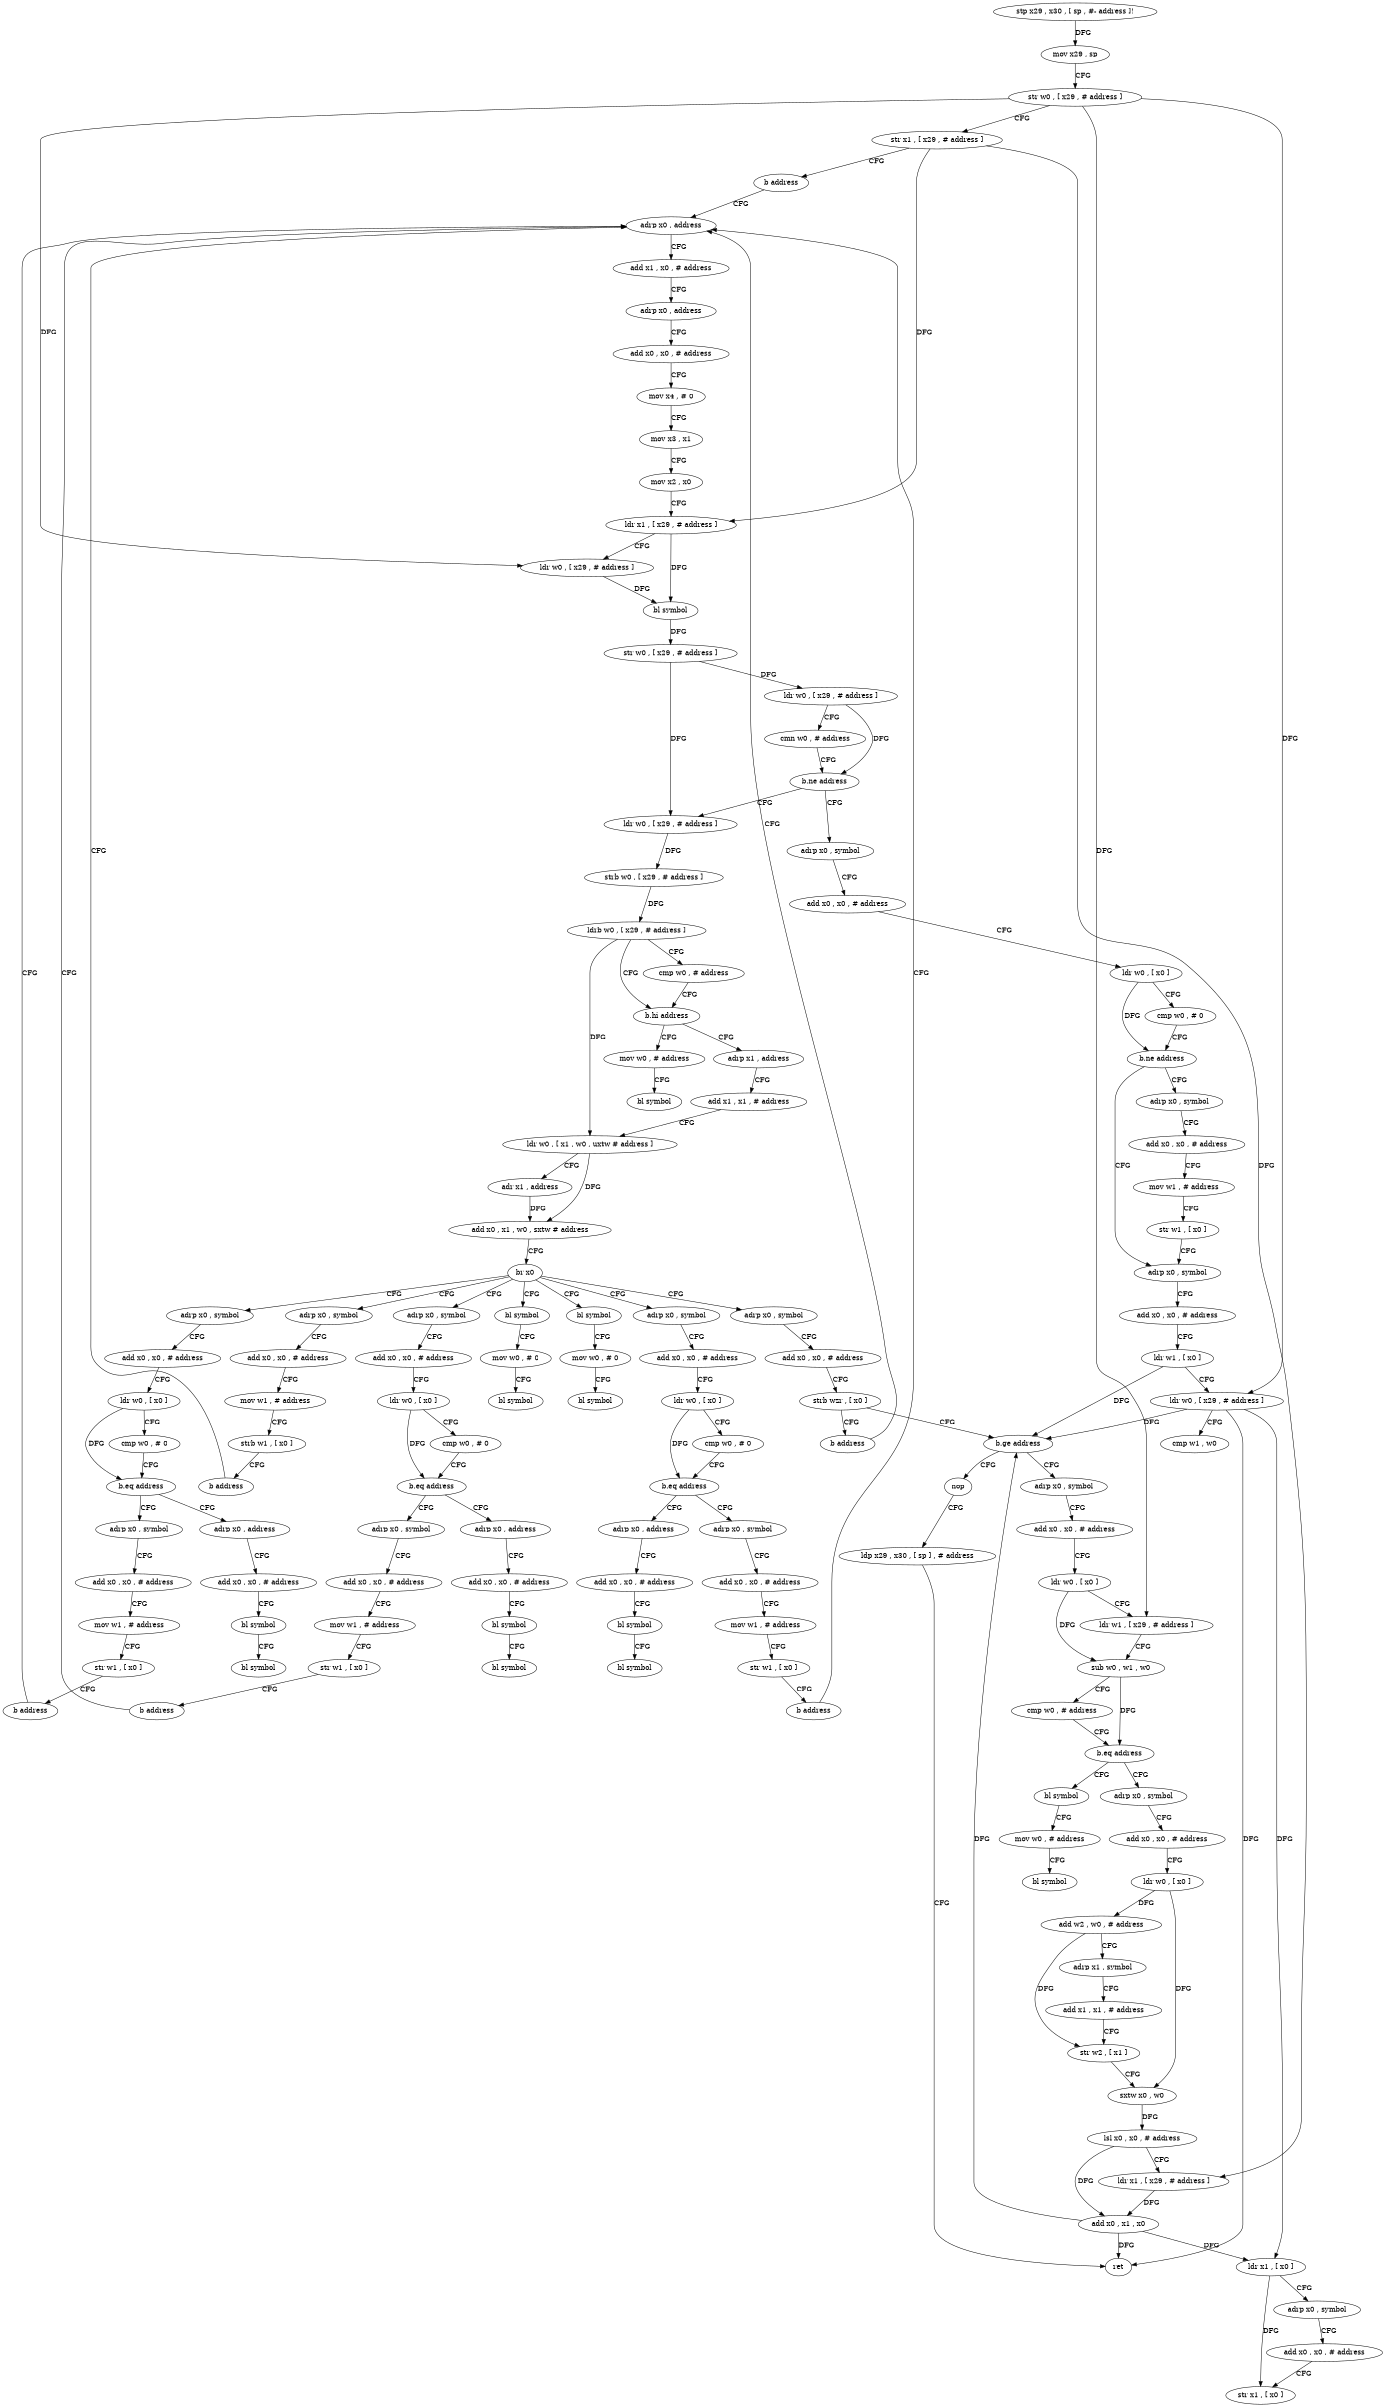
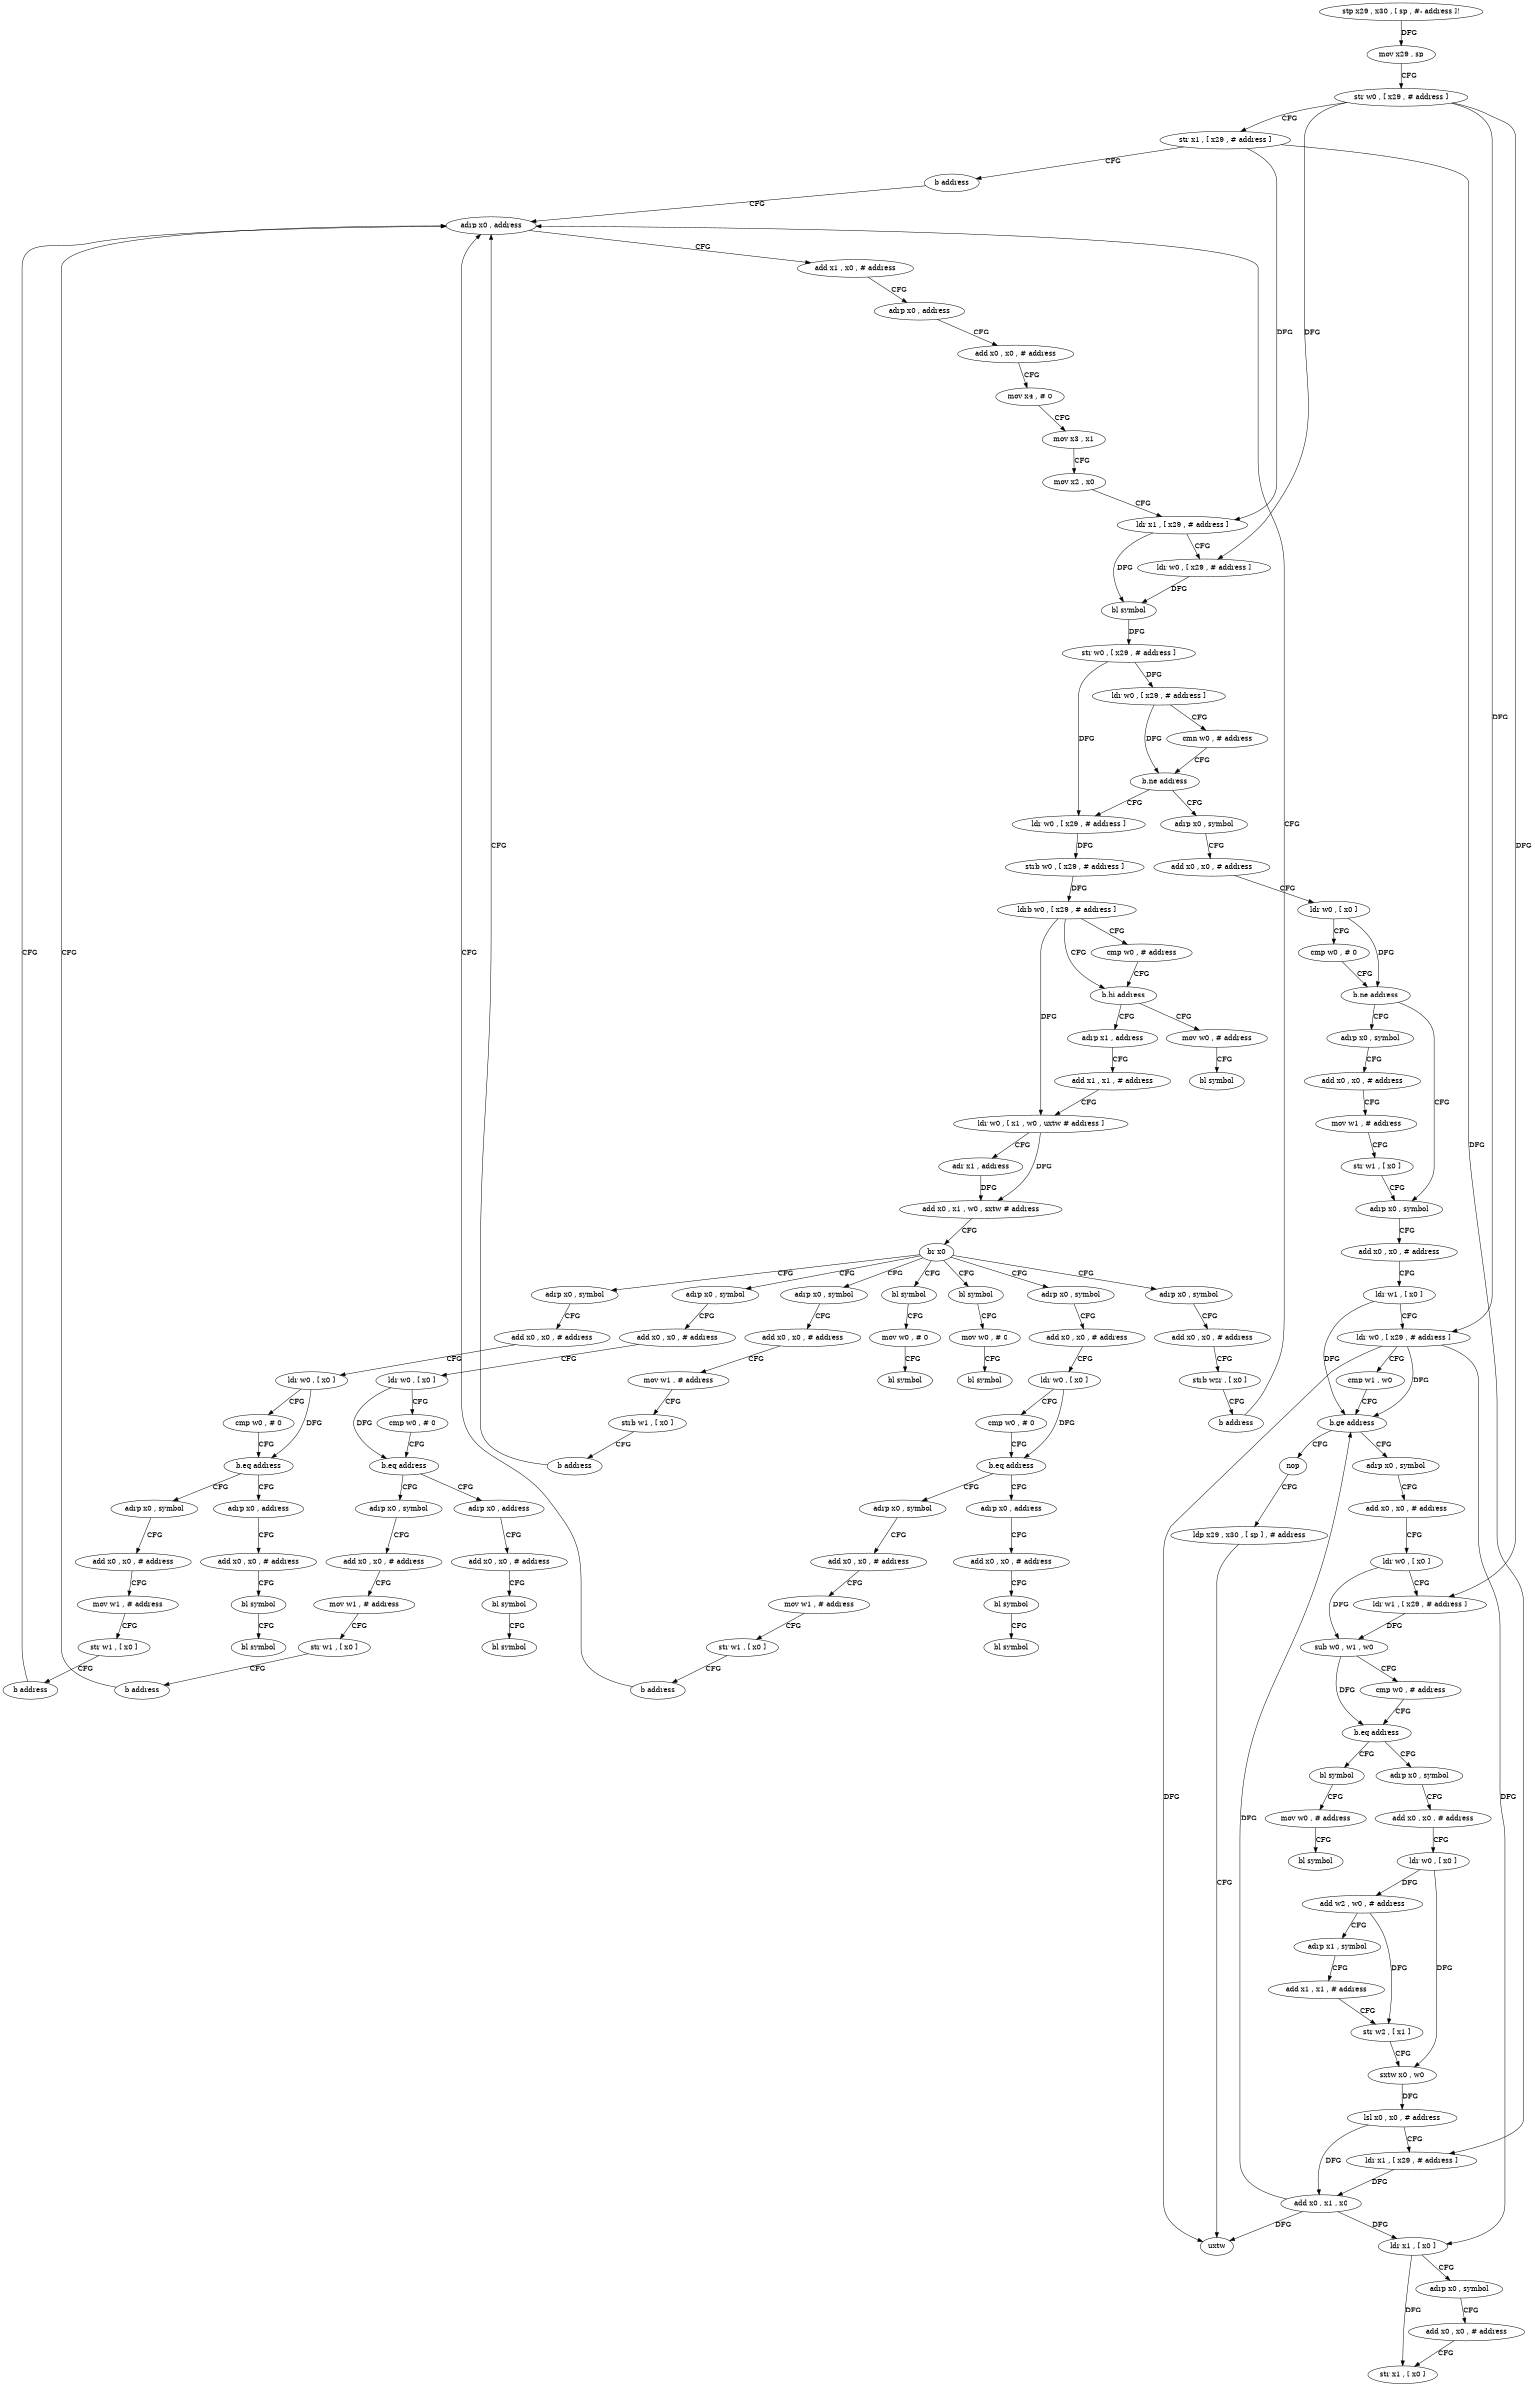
  digraph {
    n1 [label="stp x29 , x30 , [ sp , #- address ]!"]
    n2 [label="mov x29 , sp"]
    n3 [label="str w0 , [ x29 , # address ]"]
    n4 [label="str x1 , [ x29 , # address ]"]
    n5 [label="ldr w0 , [ x29 , # address ]"]
    n6 [label="ldr w0 , [ x29 , # address ]"]
    n7 [label="ldr w1 , [ x29 , # address ]"]
    n8 [label="b address"]
    n9 [label="ldr x1 , [ x29 , # address ]"]
    n10 [label="ldr x1 , [ x29 , # address ]"]
    n11 [label="bl symbol"]
    n12 [label="b.ge address"]
    n13 [label="cmp w1 , w0"]
-   n14 [label=ret]
+   n14 [label=uxtw]
    n15 [label="ldr x1 , [ x0 ]"]
    n16 [label="sub w0 , w1 , w0"]
    n17 [label="adrp x0 , address"]
    n18 [label="add x0 , x1 , x0"]
    n19 [label="add x1 , x0 , # address"]
    n20 [label="adrp x0 , address"]
    n21 [label="add x0 , x0 , # address"]
    n22 [label="mov x4 , # 0"]
    n23 [label="mov x3 , x1"]
    n24 [label="mov x2 , x0"]
    n25 [label="str w0 , [ x29 , # address ]"]
    n26 [label="ldr w0 , [ x29 , # address ]"]
    n27 [label="ldr w0 , [ x29 , # address ]"]
    n28 [label="cmn w0 , # address"]
    n29 [label="b.ne address"]
    n30 [label="strb w0 , [ x29 , # address ]"]
    n31 [label="adrp x0 , symbol"]
    n32 [label="add x0 , x0 , # address"]
    n33 [label="ldrb w0 , [ x29 , # address ]"]
    n34 [label="ldr w0 , [ x0 ]"]
    n35 [label="cmp w0 , # address"]
    n36 [label="b.hi address"]
    n37 [label="ldr w0 , [ x1 , w0 , uxtw # address ]"]
    n38 [label="mov w0 , # address"]
    n39 [label="adrp x1 , address"]
    n40 [label="adr x1 , address"]
    n41 [label="add x0 , x1 , w0 , sxtw # address"]
    n42 [label="bl symbol"]
    n43 [label="add x1 , x1 , # address"]
    n44 [label="cmp w0 , # 0"]
    n45 [label="b.ne address"]
    n46 [label="adrp x0 , symbol"]
    n47 [label="adrp x0 , symbol"]
    n48 [label="add x0 , x0 , # address"]
    n49 [label="add x0 , x0 , # address"]
    n50 [label="ldr w1 , [ x0 ]"]
    n51 [label="mov w1 , # address"]
    n52 [label="br x0"]
    n53 [label="bl symbol"]
    n54 [label="bl symbol"]
    n55 [label="adrp x0 , symbol"]
    n56 [label="adrp x0 , symbol"]
    n57 [label="adrp x0 , symbol"]
    n58 [label="adrp x0 , symbol"]
    n59 [label="adrp x0 , symbol"]
    n60 [label="mov w0 , # 0"]
    n61 [label="mov w0 , # 0"]
    n62 [label="add x0 , x0 , # address"]
    n63 [label="add x0 , x0 , # address"]
    n64 [label="add x0 , x0 , # address"]
    n65 [label="add x0 , x0 , # address"]
    n66 [label="add x0 , x0 , # address"]
    n67 [label="bl symbol"]
    n68 [label="bl symbol"]
    n69 [label="strb wzr , [ x0 ]"]
    n70 [label="mov w1 , # address"]
    n71 [label="ldr w0 , [ x0 ]"]
    n72 [label="ldr w0 , [ x0 ]"]
    n73 [label="ldr w0 , [ x0 ]"]
    n74 [label=nop]
    n75 [label="adrp x0 , symbol"]
    n76 [label="adrp x0 , symbol"]
    n77 [label="str x1 , [ x0 ]"]
    n78 [label="ldp x29 , x30 , [ sp ] , # address"]
    n79 [label="add x0 , x0 , # address"]
    n80 [label="ldr w0 , [ x0 ]"]
    n81 [label="str w1 , [ x0 ]"]
    n82 [label="b address"]
    n83 [label="strb w1 , [ x0 ]"]
    n84 [label="b address"]
    n85 [label="cmp w0 , # 0"]
    n86 [label="b.eq address"]
    n87 [label="adrp x0 , symbol"]
    n88 [label="adrp x0 , address"]
    n89 [label="add x0 , x0 , # address"]
    n90 [label="add x0 , x0 , # address"]
    n91 [label="mov w1 , # address"]
    n92 [label="bl symbol"]
    n93 [label="cmp w0 , # 0"]
    n94 [label="b.eq address"]
    n95 [label="adrp x0 , symbol"]
    n96 [label="adrp x0 , address"]
    n97 [label="add x0 , x0 , # address"]
    n98 [label="add x0 , x0 , # address"]
    n99 [label="mov w1 , # address"]
    n100 [label="bl symbol"]
    n101 [label="cmp w0 , # 0"]
    n102 [label="b.eq address"]
    n103 [label="adrp x0 , symbol"]
    n104 [label="adrp x0 , address"]
    n105 [label="add x0 , x0 , # address"]
    n106 [label="add x0 , x0 , # address"]
    n107 [label="mov w1 , # address"]
    n108 [label="bl symbol"]
    n109 [label="cmp w0 , # address"]
    n110 [label="b.eq address"]
    n111 [label="adrp x0 , symbol"]
    n112 [label="bl symbol"]
    n113 [label="add x0 , x0 , # address"]
    n114 [label="mov w0 , # address"]
    n115 [label="ldr w0 , [ x0 ]"]
    n116 [label="bl symbol"]
    n117 [label="str w1 , [ x0 ]"]
    n118 [label="b address"]
    n119 [label="bl symbol"]
    n120 [label="str w1 , [ x0 ]"]
    n121 [label="b address"]
    n122 [label="bl symbol"]
    n123 [label="str w1 , [ x0 ]"]
    n124 [label="b address"]
    n125 [label="bl symbol"]
    n126 [label="add w2 , w0 , # address"]
    n127 [label="sxtw x0 , w0"]
    n128 [label="adrp x1 , symbol"]
    n129 [label="str w2 , [ x1 ]"]
    n130 [label="lsl x0 , x0 , # address"]
    n131 [label="add x1 , x1 , # address"]
    n132 [label="add x0 , x0 , # address"]
    n1 -> n2 [label=DFG]
    n2 -> n3 [label=CFG]
    n3 -> n4 [label=CFG]
    n3 -> n5 [label=DFG]
    n3 -> n6 [label=DFG]
    n3 -> n7 [label=DFG]
    n4 -> n8 [label=CFG]
    n4 -> n9 [label=DFG]
    n4 -> n10 [label=DFG]
    n5 -> n11 [label=DFG]
    n6 -> n12 [label=DFG]
    n6 -> n13 [label=CFG]
    n6 -> n14 [label=DFG]
    n6 -> n15 [label=DFG]
-   n7 -> n16 [label=CFG]
+   n7 -> n16 [label=DFG]
    n8 -> n17 [label=CFG]
    n9 -> n5 [label=CFG]
    n9 -> n11 [label=DFG]
    n10 -> n18 [label=DFG]
    n11 -> n25 [label=DFG]
    n12 -> n74 [label=CFG]
    n12 -> n75 [label=CFG]
-   n69 -> n12 [label=CFG]
+   n13 -> n12 [label=CFG]
    n15 -> n76 [label=CFG]
    n15 -> n77 [label=DFG]
    n16 -> n109 [label=CFG]
    n16 -> n110 [label=DFG]
    n17 -> n19 [label=CFG]
    n18 -> n12 [label=DFG]
    n18 -> n14 [label=DFG]
    n18 -> n15 [label=DFG]
    n19 -> n20 [label=CFG]
    n20 -> n21 [label=CFG]
    n21 -> n22 [label=CFG]
    n22 -> n23 [label=CFG]
    n23 -> n24 [label=CFG]
    n24 -> n9 [label=CFG]
    n25 -> n26 [label=DFG]
    n25 -> n27 [label=DFG]
    n26 -> n28 [label=CFG]
    n26 -> n29 [label=DFG]
    n27 -> n30 [label=DFG]
    n28 -> n29 [label=CFG]
    n29 -> n27 [label=CFG]
    n29 -> n31 [label=CFG]
    n30 -> n33 [label=DFG]
    n31 -> n32 [label=CFG]
    n32 -> n34 [label=CFG]
    n33 -> n35 [label=CFG]
    n33 -> n36 [label=CFG]
    n33 -> n37 [label=DFG]
    n34 -> n44 [label=CFG]
    n34 -> n45 [label=DFG]
    n35 -> n36 [label=CFG]
    n36 -> n38 [label=CFG]
    n36 -> n39 [label=CFG]
    n37 -> n40 [label=CFG]
    n37 -> n41 [label=DFG]
    n38 -> n42 [label=CFG]
    n39 -> n43 [label=CFG]
    n40 -> n41 [label=DFG]
    n41 -> n52 [label=CFG]
    n43 -> n37 [label=CFG]
    n44 -> n45 [label=CFG]
    n45 -> n46 [label=CFG]
    n45 -> n47 [label=CFG]
    n46 -> n48 [label=CFG]
    n47 -> n49 [label=CFG]
    n48 -> n50 [label=CFG]
    n49 -> n51 [label=CFG]
    n50 -> n6 [label=CFG]
    n50 -> n12 [label=DFG]
    n51 -> n81 [label=CFG]
    n52 -> n53 [label=CFG]
    n52 -> n54 [label=CFG]
    n52 -> n55 [label=CFG]
    n52 -> n56 [label=CFG]
    n52 -> n57 [label=CFG]
    n52 -> n58 [label=CFG]
    n52 -> n59 [label=CFG]
    n53 -> n60 [label=CFG]
    n54 -> n61 [label=CFG]
    n55 -> n62 [label=CFG]
    n56 -> n63 [label=CFG]
    n57 -> n64 [label=CFG]
    n58 -> n65 [label=CFG]
    n59 -> n66 [label=CFG]
    n60 -> n67 [label=CFG]
    n61 -> n68 [label=CFG]
    n62 -> n69 [label=CFG]
    n63 -> n70 [label=CFG]
    n64 -> n71 [label=CFG]
    n65 -> n72 [label=CFG]
    n66 -> n73 [label=CFG]
    n69 -> n82 [label=CFG]
    n70 -> n83 [label=CFG]
    n71 -> n85 [label=CFG]
    n71 -> n86 [label=DFG]
    n72 -> n93 [label=CFG]
    n72 -> n94 [label=DFG]
    n73 -> n101 [label=CFG]
    n73 -> n102 [label=DFG]
    n74 -> n78 [label=CFG]
    n75 -> n79 [label=CFG]
    n76 -> n132 [label=CFG]
    n78 -> n14 [label=CFG]
    n79 -> n80 [label=CFG]
    n80 -> n7 [label=CFG]
    n80 -> n16 [label=DFG]
    n81 -> n46 [label=CFG]
    n82 -> n17 [label=CFG]
    n83 -> n84 [label=CFG]
    n84 -> n17 [label=CFG]
    n85 -> n86 [label=CFG]
    n86 -> n87 [label=CFG]
    n86 -> n88 [label=CFG]
    n87 -> n89 [label=CFG]
    n88 -> n90 [label=CFG]
    n89 -> n91 [label=CFG]
    n90 -> n92 [label=CFG]
    n91 -> n117 [label=CFG]
    n92 -> n119 [label=CFG]
    n93 -> n94 [label=CFG]
    n94 -> n95 [label=CFG]
    n94 -> n96 [label=CFG]
    n95 -> n97 [label=CFG]
    n96 -> n98 [label=CFG]
    n97 -> n99 [label=CFG]
    n98 -> n100 [label=CFG]
    n99 -> n120 [label=CFG]
    n100 -> n122 [label=CFG]
    n101 -> n102 [label=CFG]
    n102 -> n103 [label=CFG]
    n102 -> n104 [label=CFG]
    n103 -> n105 [label=CFG]
    n104 -> n106 [label=CFG]
    n105 -> n107 [label=CFG]
    n106 -> n108 [label=CFG]
    n107 -> n123 [label=CFG]
    n108 -> n125 [label=CFG]
    n109 -> n110 [label=CFG]
    n110 -> n111 [label=CFG]
    n110 -> n112 [label=CFG]
    n111 -> n113 [label=CFG]
    n112 -> n114 [label=CFG]
    n113 -> n115 [label=CFG]
    n114 -> n116 [label=CFG]
    n115 -> n126 [label=DFG]
    n115 -> n127 [label=DFG]
    n117 -> n118 [label=CFG]
    n118 -> n17 [label=CFG]
    n120 -> n121 [label=CFG]
    n121 -> n17 [label=CFG]
    n123 -> n124 [label=CFG]
    n124 -> n17 [label=CFG]
    n126 -> n128 [label=CFG]
    n126 -> n129 [label=DFG]
    n127 -> n130 [label=DFG]
    n128 -> n131 [label=CFG]
    n129 -> n127 [label=CFG]
    n130 -> n10 [label=CFG]
    n130 -> n18 [label=DFG]
    n131 -> n129 [label=CFG]
    n132 -> n77 [label=CFG]
  }
